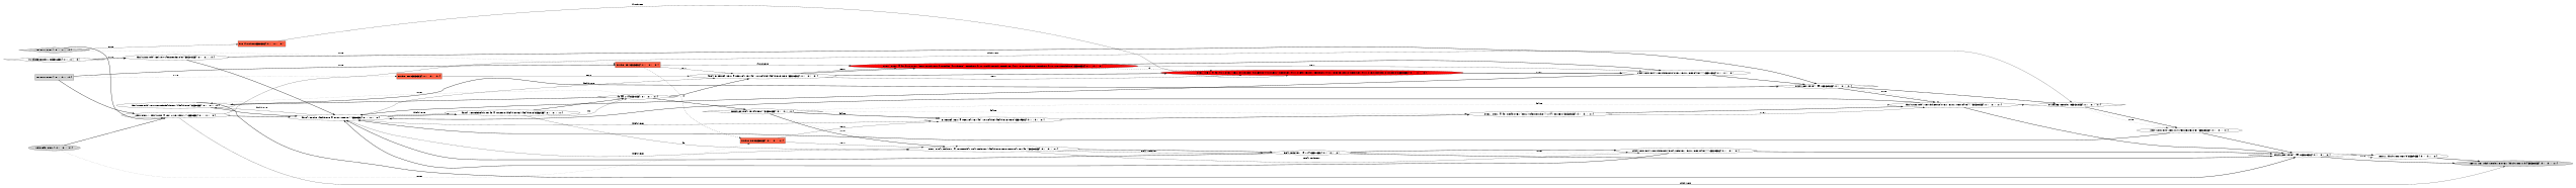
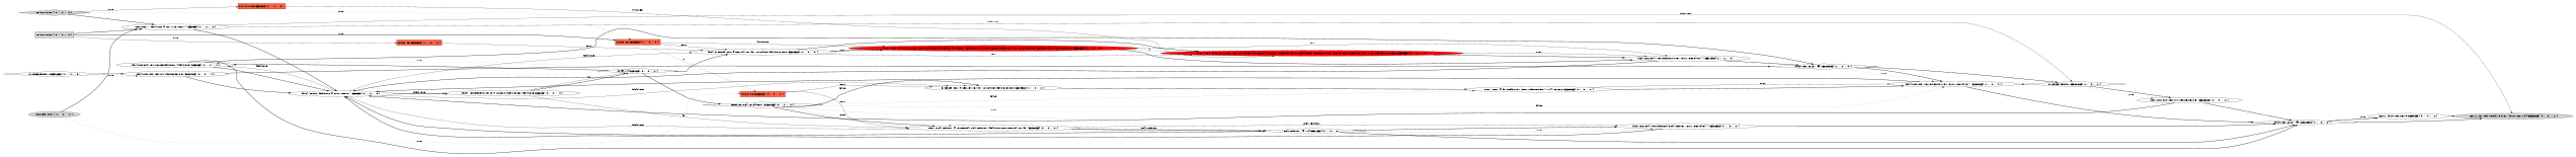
  digraph {
    fontname="DejaVu Sans Mono"
    rankdir=LR
    node [fillcolor=white fontname="DejaVu Sans Mono" shape=ellipse style=filled]
    edge [fontname="DejaVu Sans Mono" style=bold]
    n1 [label="disjuncts.add(newUnmappedFieldQuery(fieldName))@@@8@@@['1', '1', '1']"]
    n2 [label="final String fieldName = entry.getKey()@@@5@@@['1', '1', '1']"]
    n3 [label="disjuncts.size() == 1@@@28@@@['0', '0', '1']" shape=diamond]
    n4 [label="disjuncts.size() == 1@@@20@@@['1', '1', '0']" shape=diamond]
    n5 [label="final MappedFieldType ft = context.fieldMapper(fieldName)@@@6@@@['1', '1', '1']"]
    n6 [label="Query analyzedQuery = newPossiblyAnalyzedQuery(fieldName,text,getAnalyzer(ft))@@@13@@@['0', '0', '1']"]
    n7 [label="BytesRef term = getAnalyzer(ft).normalize(fieldName,text)@@@19@@@['0', '0', '1']"]
    n8 [label="final BytesRef term = getAnalyzer(ft).normalize(fieldName,text)@@@12@@@['1', '1', '0']"]
    n9 [label="return disjuncts.get(0)@@@29@@@['0', '0', '1']"]
    n10 [fillcolor=lightgray label="return new DisjunctionMaxQuery(disjuncts,1.0f)@@@31@@@['0', '0', '1']"]
    n11 [label="RuntimeException e@@@24@@@['1', '1', '1']" shape=diamond]
    n12 [label="disjuncts.add(wrapWithBoost(query,entry.getValue()))@@@21@@@['1', '1', '1']"]
    n13 [fillcolor=red label="Query query = ft.fuzzyQuery(term,Fuzziness.fromEdits(fuzziness),settings.fuzzyPrefixLength,settings.fuzzyMaxExpansions,settings.fuzzyTranspositions)@@@13@@@['1', '0', '0']"]
    n14 [label="disjuncts.add(wrapWithBoost(query,entry.getValue()))@@@14@@@['1', '1', '0']"]
    n15 [fillcolor=red label="Query query = ft.fuzzyQuery(term,Fuzziness.fromEdits(fuzziness),settings.fuzzyPrefixLength,settings.fuzzyMaxExpansions,settings.fuzzyTranspositions,context)@@@13@@@['0', '1', '0']"]
    n16 [label="disjuncts.add(rethrowUnlessLenient(e))@@@25@@@['0', '0', '1']"]
    n17 [label="RuntimeException e@@@16@@@['1', '1', '0']" shape=diamond]
    n18 [label="disjuncts.add(rethrowUnlessLenient(e))@@@17@@@['1', '1', '0']"]
    n19 [label="ft == null@@@7@@@['1', '1', '1']" shape=diamond]
    n20 [label="disjuncts.add(wrapWithBoost(analyzedQuery,entry.getValue()))@@@15@@@['0', '0', '1']"]
    n21 [label="analyzedQuery != null@@@14@@@['0', '0', '1']" shape=diamond]
    n22 [label="settings.analyzeWildcard()@@@12@@@['0', '0', '1']" shape=diamond]
    n23 [label="Query query = ft.prefixQuery(term.utf8ToString(),null,context)@@@20@@@['0', '0', '1']"]
    n24 [fillcolor=tomato label="String text@@@2@@@['0', '0', '1']" shape=box]
    n25 [fillcolor=tomato label="int fuzziness@@@2@@@['0', '1', '0']" shape=box]
    n26 [label="List<Query> disjuncts = new ArrayList<>()@@@3@@@['1', '1', '1']"]
    n27 [fillcolor=lightgray label="newFuzzyQuery['1', '0', '0']" shape=box]
    n28 [fillcolor=tomato label="String text@@@2@@@['1', '1', '0']" shape=box]
    n29 [fillcolor=tomato label="String text@@@2@@@['1', '0', '0']" shape=box]
    n30 [fillcolor=lightgray label="newPrefixQuery['0', '0', '1']"]
    n31 [fillcolor=lightgray label="newFuzzyQuery['0', '1', '0']" shape=diamond]
    n1 -> n2
    n1 -> n3
    n1 -> n4
    n2 -> n1 [label=fieldName style=solid]
    n2 -> n5 [label=fieldName style=solid]
    n2 -> n5
    n2 -> n6 [label=fieldName style=solid]
    n2 -> n7 [label=fieldName style=solid]
    n2 -> n8 [label=fieldName style=solid]
    n3 -> n9
    n3 -> n9 [label=true style=dotted]
    n3 -> n10
    n4 -> n11
    n4 -> n12
    n4 -> n12 [label=true style=dotted]
    n5 -> n6 [label=ft style=solid]
    n5 -> n19 [label=ft style=solid]
    n5 -> n19
    n6 -> n20 [label=analyzedQuery style=solid]
    n6 -> n21 [label=analyzedQuery style=solid]
    n6 -> n21
    n7 -> n23
    n8 -> n13
    n8 -> n13 [label=term style=solid]
    n8 -> n15 [label=term style=solid]
    n8 -> n15
    n9 -> n10
    n11 -> n16
    n11 -> n16 [label=true style=dotted]
    n12 -> n2
    n12 -> n3
    n12 -> n11
    n13 -> n14 [label=query style=solid]
    n13 -> n14
    n13 -> n15 [label=0 style=dashed]
    n14 -> n2
    n14 -> n4
    n15 -> n14
    n15 -> n14 [label=query style=solid]
    n16 -> n2
    n16 -> n3
    n17 -> n18 [label=true style=dotted]
    n17 -> n18
    n18 -> n2
    n18 -> n4
    n19 -> n1
    n19 -> n1 [label=true style=dotted]
    n19 -> n8
    n19 -> n22
    n20 -> n2
    n20 -> n3
    n21 -> n2
    n21 -> n3
    n21 -> n20 [label=true style=dotted]
    n21 -> n20
    n22 -> n6
    n22 -> n6 [label=true style=dotted]
    n22 -> n7
    n22 -> n7 [label=false style=dotted]
    n22 -> n12 [label=false style=dotted]
+   n22 -> n21 [label=true style=dotted]
    n22 -> n23 [label=false style=dotted]
    n23 -> n12
    n23 -> n12 [label=query style=solid]
    n24 -> n6 [label=text style=solid]
    n24 -> n7 [label=text style=solid]
    n25 -> n15 [label=fuzziness style=solid]
    n26 -> n2
    n26 -> n10 [label=disjuncts style=solid]
    n26 -> n11 [label=disjuncts style=solid]
    n27 -> n26
    n27 -> n28 [label=true]
-   n27 -> n29 [label=true style=dotted]
+   n27 -> n29 [label=true style=solid]
    n28 -> n8 [label=text style=solid]
    n28 -> n13 [label=fuzziness style=solid]
    n28 -> n24 [label=0 style=dashed]
    n29 -> n8 [label=text style=solid]
    n30 -> n24 [label=true style=dotted]
    n30 -> n26
    n31 -> n25 [label=true style=solid]
    n31 -> n26
    n31 -> n28 [label=true style=dotted]
  }
